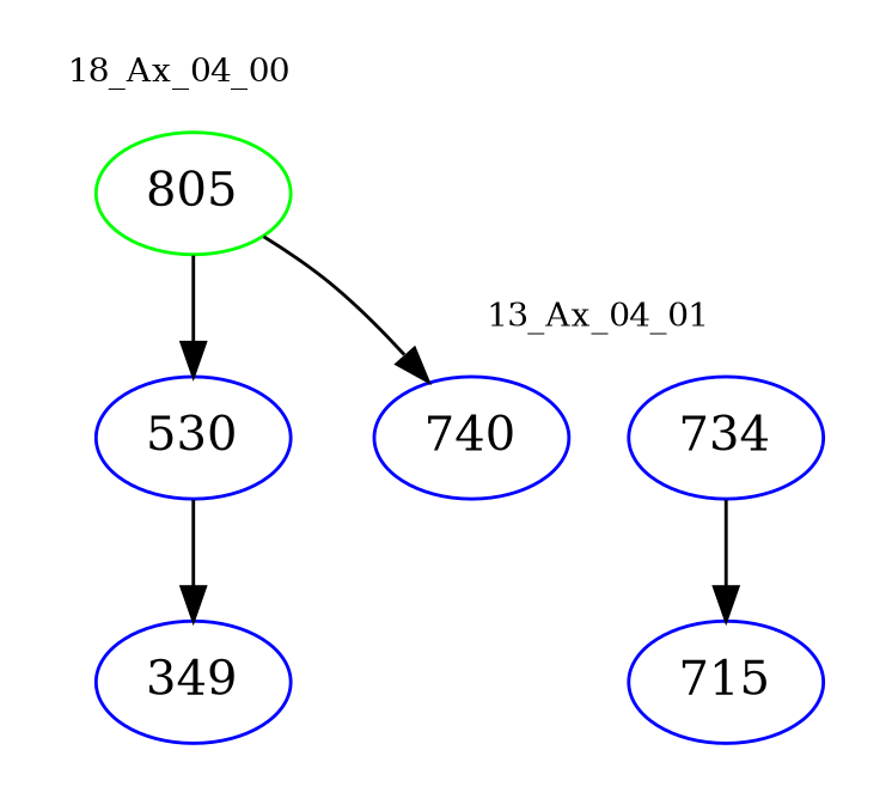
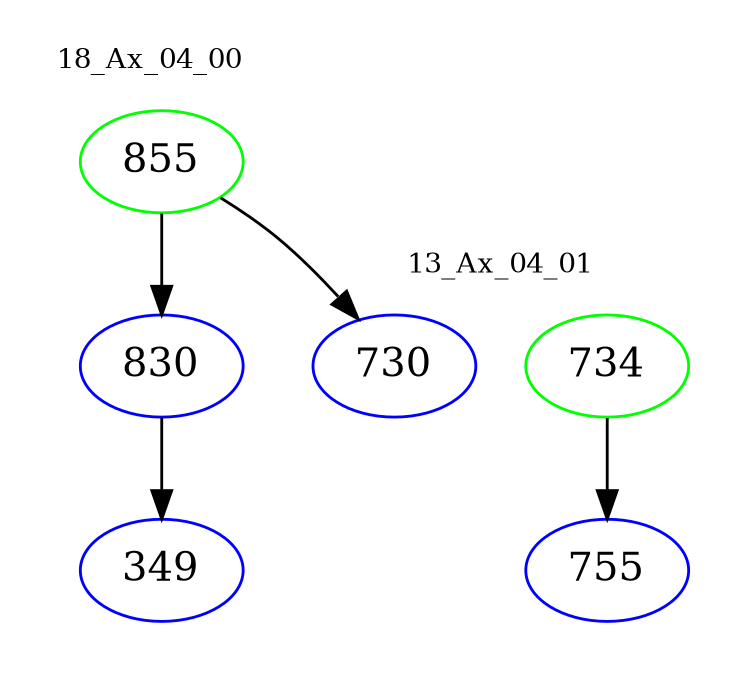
  digraph {
    node [color=blue]
    edge [color=black]
-   n1 [color=green label=805]
-   n2 [label=530]
+   n1 [color=green label=855]
+   n2 [label=830]
    n3 [label=349]
-   n4 [label=734]
-   n5 [label=715]
-   n6 [label=740]
+   n4 [color=green label=734]
+   n5 [label=755]
+   n6 [label=730]
    subgraph cluster_1 {
      color=white
      fontsize=10
      label="18_Ax_04_00"
      n1
      n2
      n3
    }
    subgraph cluster_2 {
      color=white
      fontsize=10
      label="13_Ax_04_01"
      n4
      n5
      n6
    }
    n1 -> n2
    n1 -> n6
    n2 -> n3
    n4 -> n5
  }
